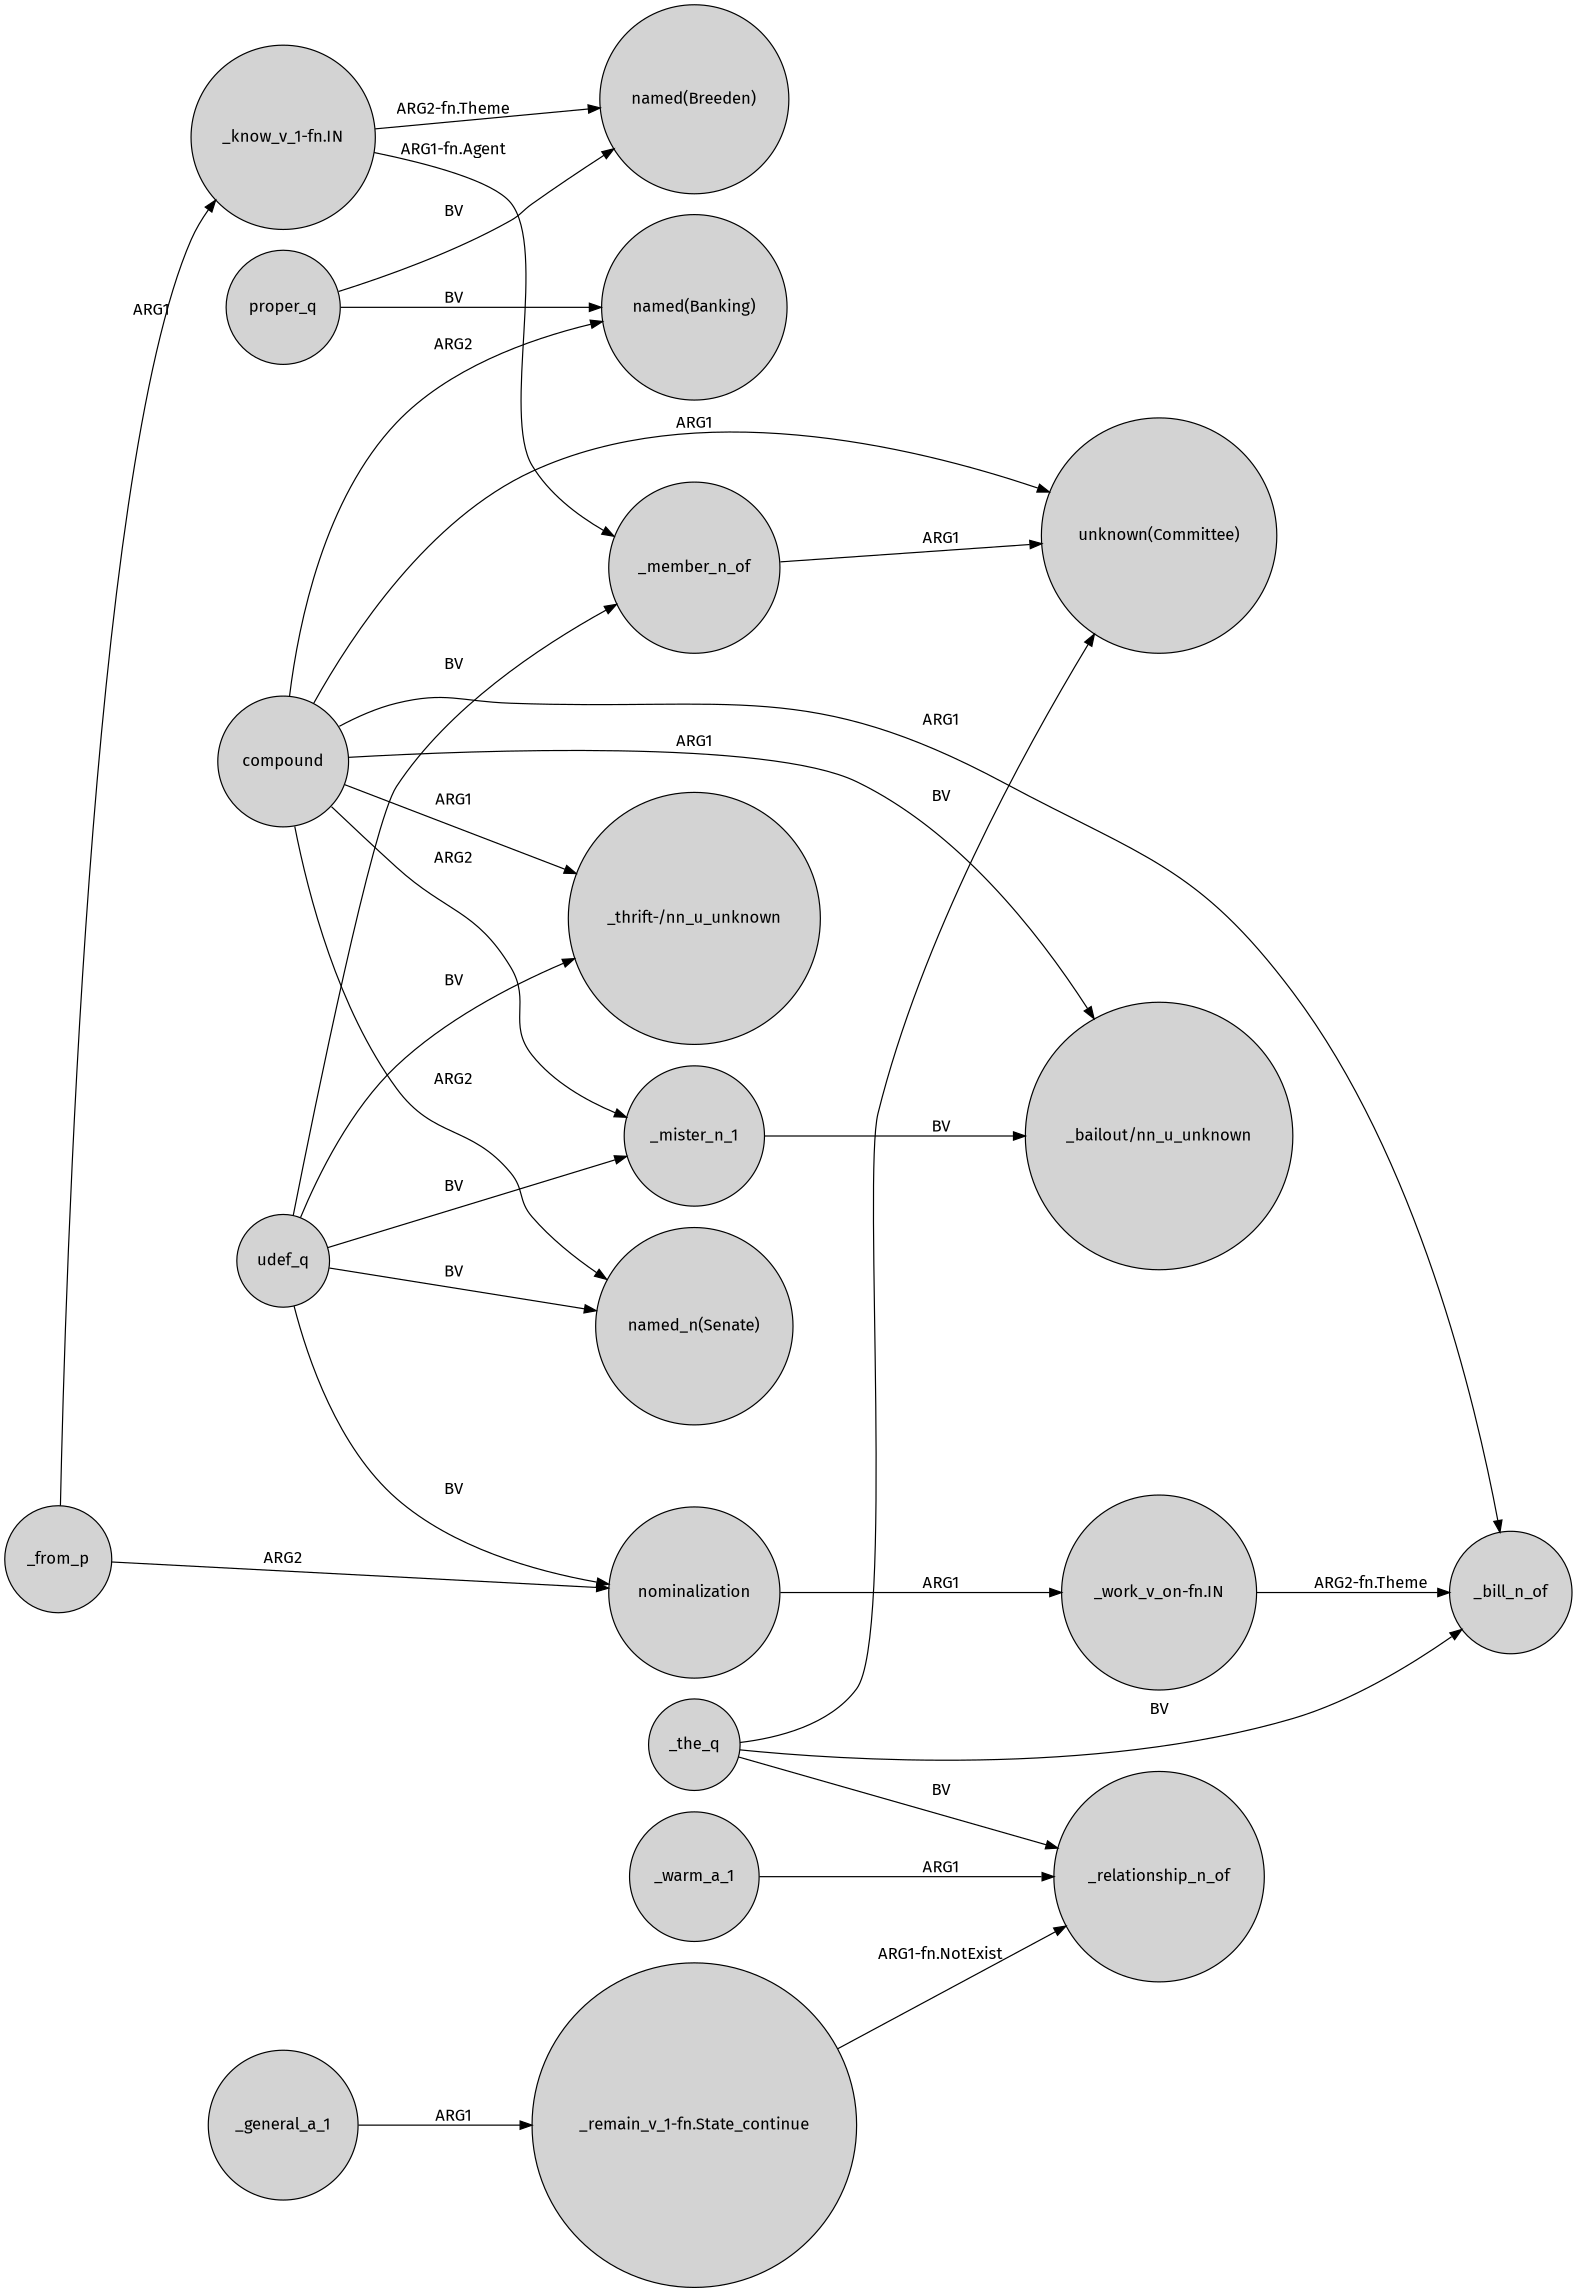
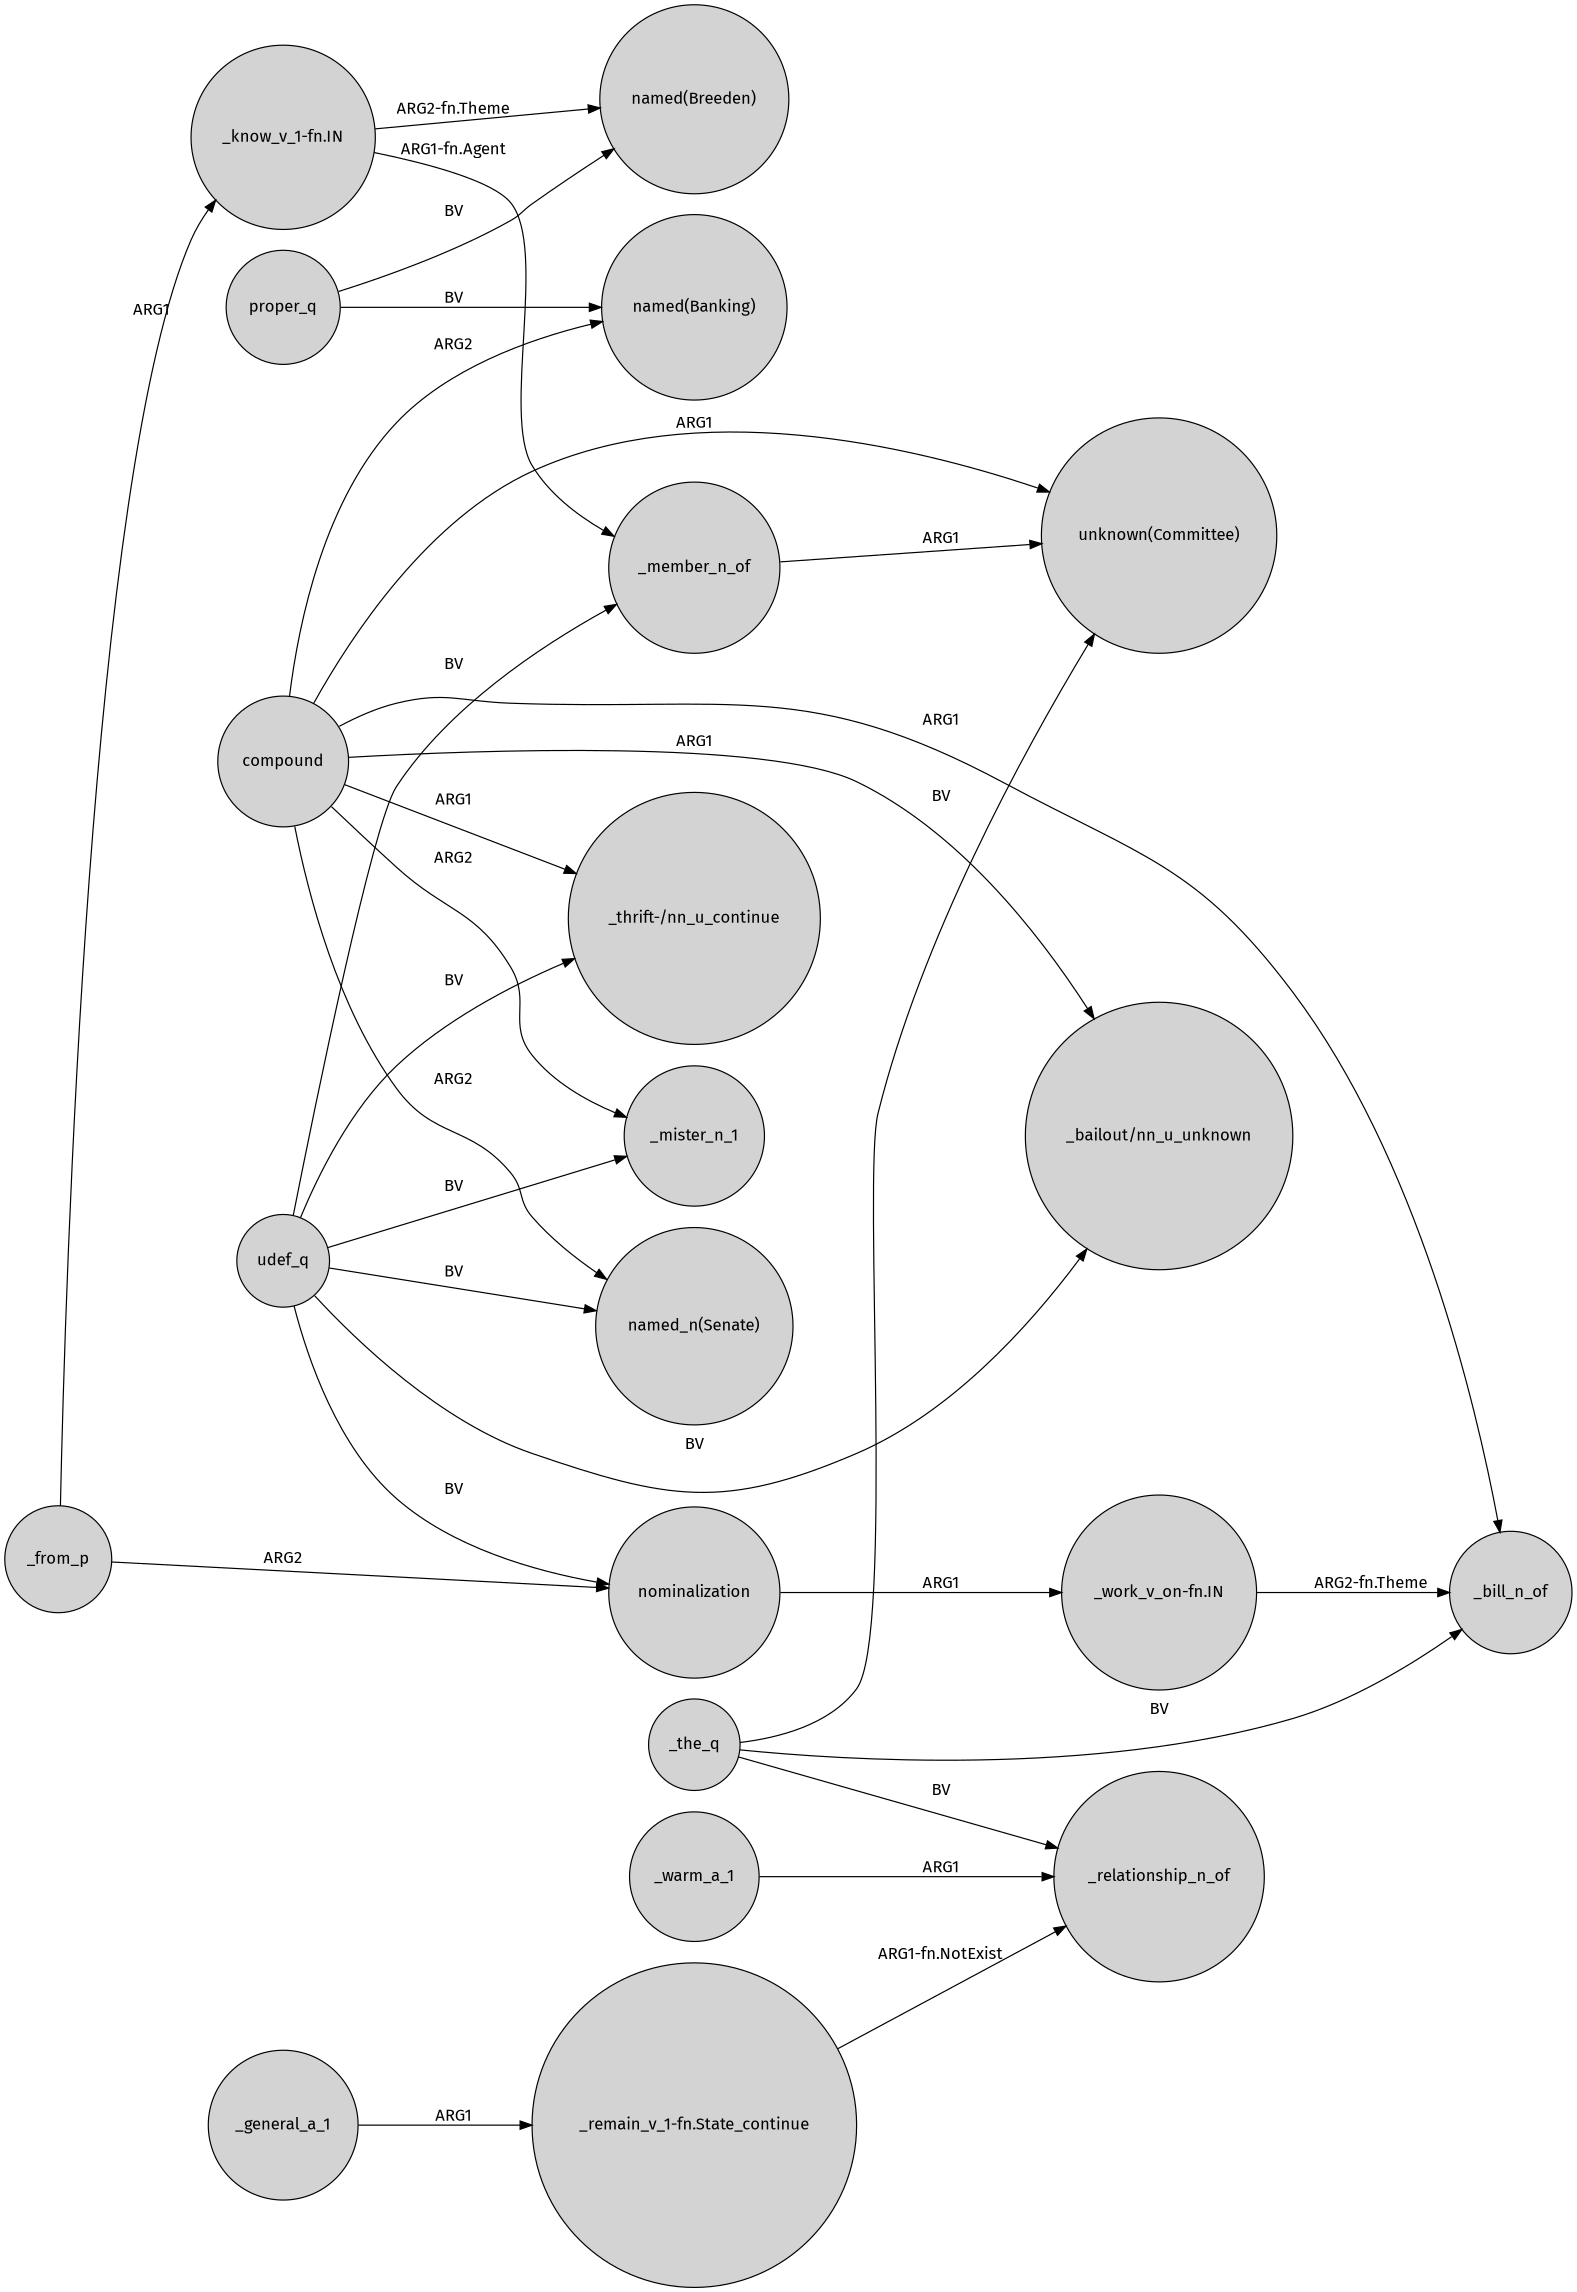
  digraph {
    fontname="Fira Sans"
    rankdir=LR
    node [fontname="Fira Sans" shape=circle style=filled]
    edge [fontname="Fira Sans"]
    _the_q
    _bill_n_of
    _relationship_n_of
    n4 [label="unknown(Committee)"]
    "_remain_v_1-fn.State_continue"
    _warm_a_1
    compound
    "named(Banking)"
    _mister_n_1
-   "_thrift-/nn_u_unknown"
+   "_thrift-/nn_u_unknown" [label="_thrift-/nn_u_continue"]
    "_bailout/nn_u_unknown"
    "named_n(Senate)"
    proper_q
    "named(Breeden)"
    "_know_v_1-fn.IN"
    _member_n_of
    udef_q
    nominalization
    "_work_v_on-fn.IN"
    _from_p
    _general_a_1
    _the_q -> _bill_n_of [label=BV]
    _the_q -> _relationship_n_of [label=BV]
    _the_q -> n4 [label=BV]
    "_remain_v_1-fn.State_continue" -> _relationship_n_of [label="ARG1-fn.NotExist"]
    _warm_a_1 -> _relationship_n_of [label=ARG1]
    compound -> _bill_n_of [label=ARG1]
    compound -> n4 [label=ARG1]
    compound -> "named(Banking)" [label=ARG2]
    compound -> _mister_n_1 [label=ARG2]
    compound -> "_thrift-/nn_u_unknown" [label=ARG1]
    compound -> "_bailout/nn_u_unknown" [label=ARG1]
    compound -> "named_n(Senate)" [label=ARG2]
    proper_q -> "named(Banking)" [label=BV]
    proper_q -> "named(Breeden)" [label=BV]
    "_know_v_1-fn.IN" -> "named(Breeden)" [label="ARG2-fn.Theme"]
    "_know_v_1-fn.IN" -> _member_n_of [label="ARG1-fn.Agent"]
    _member_n_of -> n4 [label=ARG1]
    udef_q -> _mister_n_1 [label=BV]
    udef_q -> "_thrift-/nn_u_unknown" [label=BV]
-   _mister_n_1 -> "_bailout/nn_u_unknown" [label=BV]
+   udef_q -> "_bailout/nn_u_unknown" [label=BV]
    udef_q -> "named_n(Senate)" [label=BV]
    udef_q -> _member_n_of [label=BV]
    udef_q -> nominalization [label=BV]
    nominalization -> "_work_v_on-fn.IN" [label=ARG1]
    "_work_v_on-fn.IN" -> _bill_n_of [label="ARG2-fn.Theme"]
    _from_p -> "_know_v_1-fn.IN" [label=ARG1]
    _from_p -> nominalization [label=ARG2]
    _general_a_1 -> "_remain_v_1-fn.State_continue" [label=ARG1]
  }
